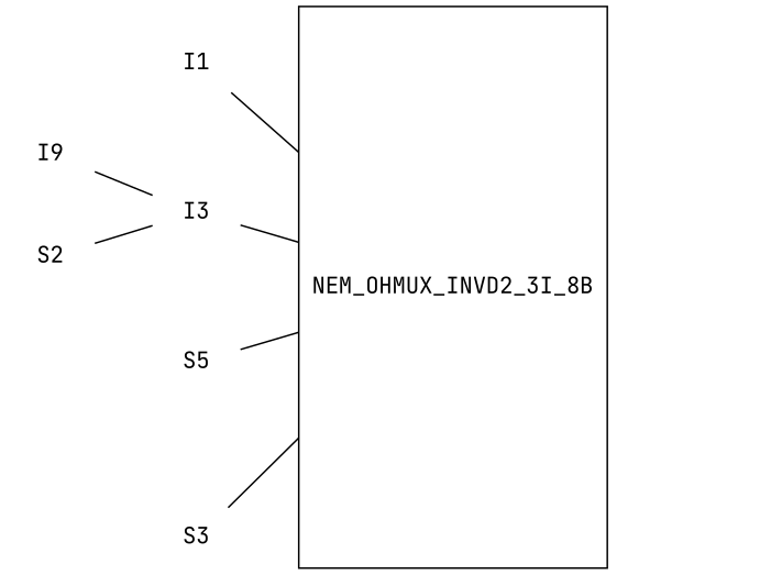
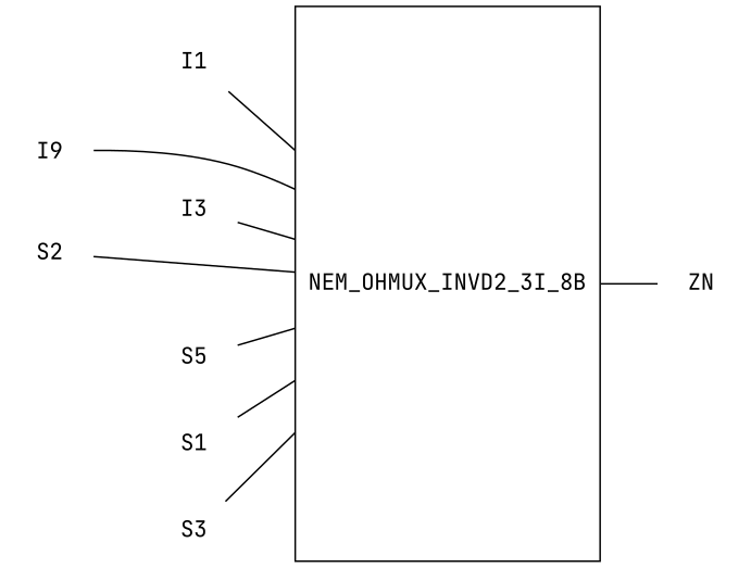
  graph {
    fontname="JetBrains Mono"
    rankdir=LR
    node [fontname="JetBrains Mono" shape=none]
    edge [fontname="JetBrains Mono"]
    n1 [height=4.8 label=NEM_OHMUX_INVD2_3I_8B rankdir=TB shape=box]
+   ZN
    I1
    n4 [label=I9]
    I3
    n6 [label=S5]
+   S1
    S2
    S3
+   n1 -- ZN
    I1 -- n1
-   n4 -- I3
+   n4 -- n1
    I3 -- n1
    n6 -- n1
-   S2 -- I3
+   S1 -- n1
+   S2 -- n1
    S3 -- n1
  }
